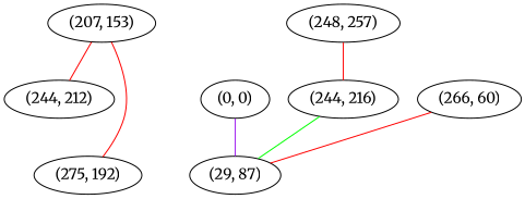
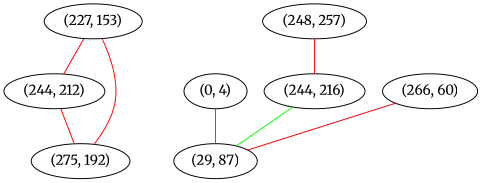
  graph {
    fontname=Merriweather
    node [fontname=Merriweather]
    edge [color=red fontname=Merriweather weight=1]
-   "(207, 153)"
+   "(207, 153)" [label="(227, 153)"]
    "(244, 212)"
    "(275, 192)"
    n4 [label="(29, 87)"]
-   "(0, 0)"
+   "(0, 0)" [label="(0, 4)"]
    n6 [label="(248, 257)"]
    "(244, 216)"
    "(266, 60)"
    "(207, 153)" -- "(244, 212)"
+   "(244, 212)" -- "(275, 192)"
    "(275, 192)" -- "(207, 153)"
    "(0, 0)" -- n4 [color=purple weight=4]
    n6 -- "(244, 216)"
    "(244, 216)" -- n4 [color=green weight=2]
    "(266, 60)" -- n4
  }
